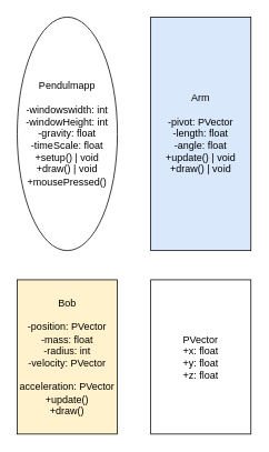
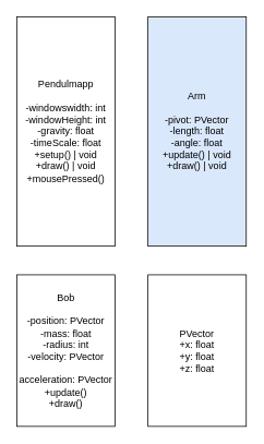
  <mxCell id="0" />
  <mxCell id="1" parent="0" />
- <mxCell id="2" value="Pendulmapp&lt;br&gt;&lt;br&gt;-windowswidth: int&lt;br&gt;-windowHeight: int&lt;br&gt;-gravity: float&lt;br&gt;-timeScale: float&lt;br&gt;+setup() | void&lt;br&gt;+draw() | void&lt;br&gt;+mousePressed()" style="ellipse;whiteSpace=wrap;html=1;" vertex="1" parent="1"><mxGeometry x="20" y="20" width="120" height="280" as="geometry" /></mxCell>
- <mxCell id="3" value="Bob&lt;br&gt;&lt;br&gt;-position: PVector&lt;br&gt;-mass: float&lt;br&gt;-radius: int&lt;br&gt;-velocity: PVector&lt;br&gt;&lt;br&gt;acceleration: PVector&lt;br&gt;+update()&lt;br&gt;+draw()" style="rounded=0;whiteSpace=wrap;html=1;fillColor=#fff2cc;" vertex="1" parent="1"><mxGeometry x="20" y="335" width="120" height="185" as="geometry" /></mxCell>
+ <mxCell id="2" value="Pendulmapp&lt;br&gt;&lt;br&gt;-windowswidth: int&lt;br&gt;-windowHeight: int&lt;br&gt;-gravity: float&lt;br&gt;-timeScale: float&lt;br&gt;+setup() | void&lt;br&gt;+draw() | void&lt;br&gt;+mousePressed()" style="rounded=0;whiteSpace=wrap;html=1;" vertex="1" parent="1"><mxGeometry x="20" y="20" width="120" height="280" as="geometry" /></mxCell>
+ <mxCell id="3" value="Bob&lt;br&gt;&lt;br&gt;-position: PVector&lt;br&gt;-mass: float&lt;br&gt;-radius: int&lt;br&gt;-velocity: PVector&lt;br&gt;&lt;br&gt;acceleration: PVector&lt;br&gt;+update()&lt;br&gt;+draw()" style="rounded=0;whiteSpace=wrap;html=1;" vertex="1" parent="1"><mxGeometry x="20" y="335" width="120" height="185" as="geometry" /></mxCell>
  <mxCell id="4" value="Arm&lt;br&gt;&lt;br&gt;-pivot: PVector&lt;br&gt;-length: float&lt;br&gt;-angle: float&lt;br&gt;+update() | void&lt;br&gt;+draw() | void" style="rounded=0;whiteSpace=wrap;html=1;fillColor=#dae8fc;" vertex="1" parent="1"><mxGeometry x="180" y="20" width="120" height="280" as="geometry" /></mxCell>
  <mxCell id="5" value="PVector&lt;br&gt;+x: float&lt;br&gt;+y: float&lt;br&gt;+z: float&lt;br&gt;" style="rounded=0;whiteSpace=wrap;html=1;" vertex="1" parent="1"><mxGeometry x="180" y="335" width="120" height="185" as="geometry" /></mxCell>
